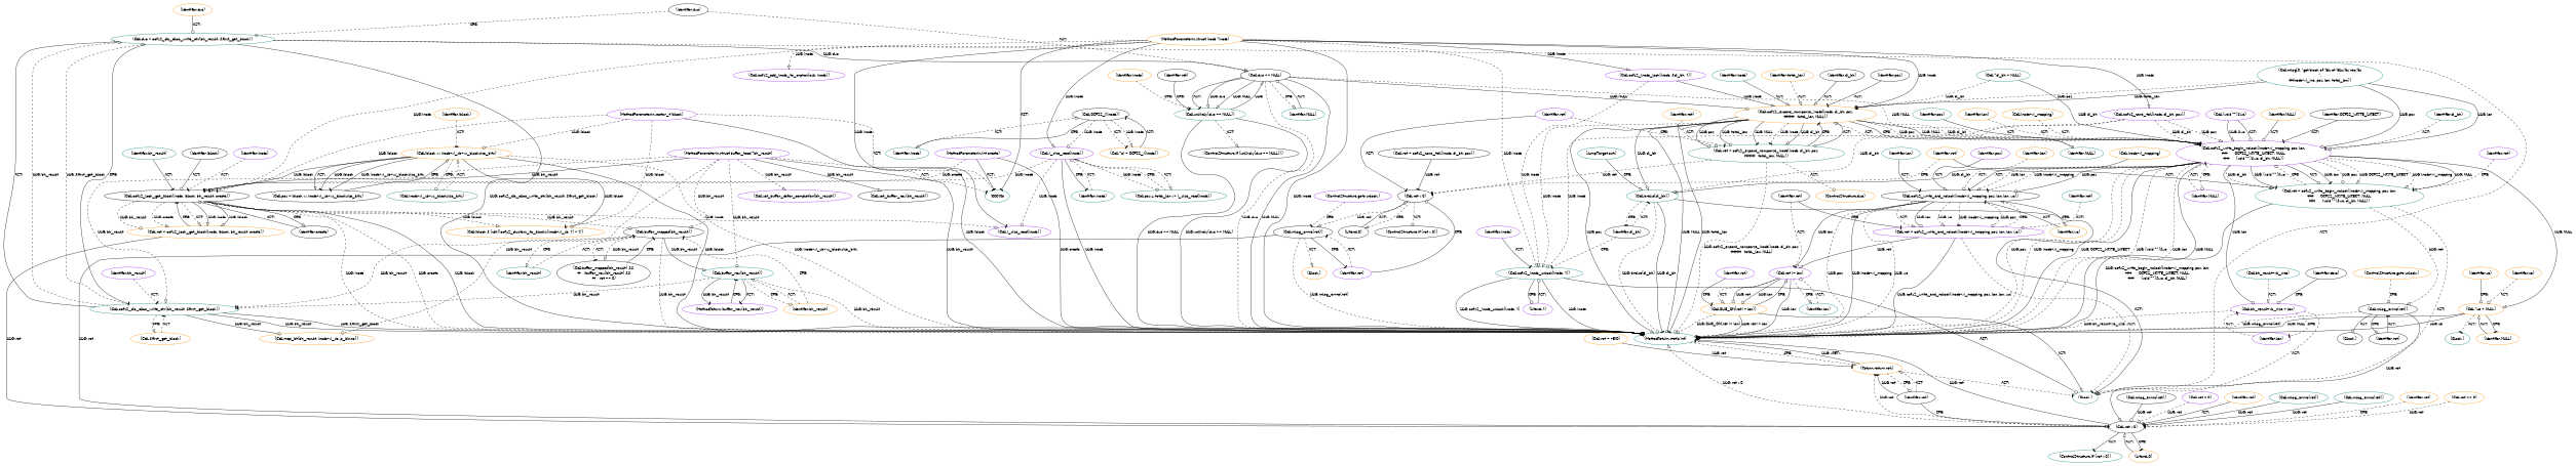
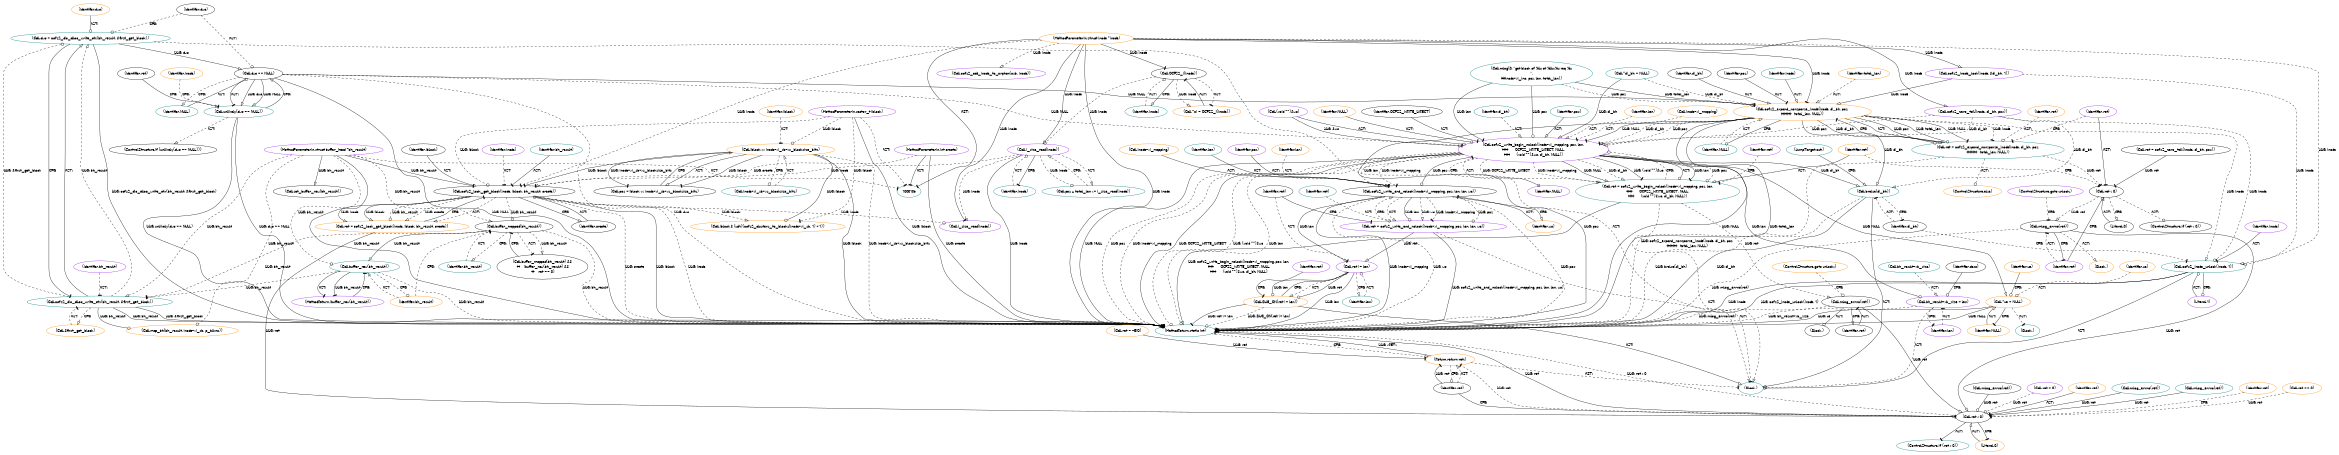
  digraph {
    fontname="Patrick Hand"
    node [color=darkorange fontname="Patrick Hand"]
    edge [arrowhead=onormal fontname="Patrick Hand" style=solid]
    n1 [color=teal label="(Call,dwc = ocfs2_dio_alloc_write_ctx(bh_result, &first_get_block))"]
    n2 [color=teal label="(Call,ocfs2_dio_alloc_write_ctx(bh_result, &first_get_block))"]
    n3 [color=black label="(Call,dwc == NULL)"]
    n4 [color=teal label="(MethodReturn,static int)"]
    n5 [color=teal label="(Block,)"]
    n6 [label="(Call,map_bh(bh_result, inode->i_sb, p_blkno))"]
    n7 [label="(Call,&first_get_block)"]
    n8 [label="(Call,ocfs2_expand_nonsparse_inode(inode, di_bh, pos,\n\t\t\t\t\t\t\t   total_len, NULL))"]
    n9 [color=teal label="(Call,unlikely(dwc == NULL))"]
    n10 [color=purple label="(Call,ocfs2_write_begin_nolock(inode->i_mapping, pos, len,\n\t\t\t\t       OCFS2_WRITE_DIRECT, NULL,\n\t\t\t\t       (void **)&wc, di_bh, NULL))"]
    n11 [color=teal label="(Identifier,NULL)"]
    n12 [label="(Return,return ret;)"]
    n13 [color=black label="(Call,buffer_mapped(bh_result))"]
    n14 [color=teal label="(Call,buffer_new(bh_result))"]
    n15 [color=teal label="(Identifier,bh_result)"]
    n16 [color=black label="(Call,buffer_mapped(bh_result) &&\n \t\t    !buffer_new(bh_result) &&\n \t\t    ret == 0)"]
    n17 [label="(Identifier,bh_result)"]
    n18 [color=purple label="(MethodReturn,!buffer_new(bh_result))"]
    n19 [color=black label="(Call,ocfs2_lock_get_block(inode, iblock, bh_result, create))"]
    n20 [color=purple label="(Call,i_size_read(inode))"]
    n21 [color=black label="(Identifier,create)"]
    n22 [label="(Call,iblock & (u64)(ocfs2_clusters_to_blocks(inode->i_sb, 1) - 1))"]
    n23 [label="(Call,ret = ocfs2_lock_get_block(inode, iblock, bh_result, create))"]
    n24 [color=black label="(Call,ret < 0)"]
    n25 [color=purple label="(Call,i_size_read(inode))"]
    n26 [color=teal label="(Identifier,inode)"]
    n27 [color=teal label="(Call,pos + total_len <= i_size_read(inode))"]
    n28 [color=black label="(Call,OCFS2_I(inode))"]
    n29 [color=teal label="(Identifier,inode)"]
    n30 [label="(Call,*oi = OCFS2_I(inode))"]
    n31 [label="(MethodParameterIn,struct inode *inode)"]
    n32 [color=teal label="(Call,ocfs2_inode_unlock(inode, 1))"]
    n33 [color=purple label="(Call,ocfs2_zero_tail(inode, di_bh, pos))"]
    n34 [color=purple label="(Call,ocfs2_inode_lock(inode, &di_bh, 1))"]
    n35 [color=purple label="(Call,ocfs2_add_inode_to_orphan(osb, inode))"]
    1000106 [color=teal]
    n37 [color=teal label="(Call,ret = ocfs2_expand_nonsparse_inode(inode, di_bh, pos,\n\t\t\t\t\t\t\t   total_len, NULL))"]
    n38 [color=teal label="(Call,brelse(di_bh))"]
    n39 [color=teal label="(Identifier,NULL)"]
    n40 [color=purple label="(Literal,1)"]
    n41 [label="(Call,iblock << inode->i_sb->s_blocksize_bits)"]
    n42 [color=black label="(Call,pos = iblock << inode->i_sb->s_blocksize_bits)"]
    n43 [color=teal label="(Call,inode->i_sb->s_blocksize_bits)"]
    n44 [color=purple label="(MethodParameterIn,sector_t iblock)"]
    n45 [color=purple label="(MethodParameterIn,struct buffer_head *bh_result)"]
-   n46 [color=purple label="(Call,set_buffer_defer_completion(bh_result))"]
    n47 [color=black label="(Call,set_buffer_new(bh_result))"]
    n48 [color=purple label="(MethodParameterIn,int create)"]
    n49 [color=black label="(ControlStructure,if (unlikely(dwc == NULL)))"]
    n50 [color=teal label="(Call,ret = ocfs2_write_begin_nolock(inode->i_mapping, pos, len,\n\t\t\t\t       OCFS2_WRITE_DIRECT, NULL,\n\t\t\t\t       (void **)&wc, di_bh, NULL))"]
    n51 [color=purple label="(Call,bh_result->b_size = len)"]
    n52 [label="(Call,*ue = NULL)"]
    n53 [color=black label="(Call,ocfs2_write_end_nolock(inode->i_mapping, pos, len, len, wc))"]
    n54 [color=purple label="(Identifier,NULL)"]
    n55 [color=black label="(Call,ret < 0)"]
    n56 [label="(ControlStructure,else)"]
    n57 [color=black label="(Identifier,di_bh)"]
    n58 [color=black label="(Call,mlog_errno(ret))"]
    n59 [color=black label="(Literal,0)"]
    n60 [color=black label="(ControlStructure,if (ret < 0))"]
    n61 [label="(Block,)"]
    n62 [color=purple label="(Identifier,ret)"]
    n63 [color=teal label="(ControlStructure,if (ret < 0))"]
    n64 [label="(Literal,0)"]
    n65 [color=black label="(Identifier,ret)"]
    n66 [color=black label="(Call,mlog_errno(ret))"]
    n67 [color=purple label="(Identifier,len)"]
    n68 [label="(Identifier,NULL)"]
    n69 [color=teal label="(Block,)"]
    n70 [color=purple label="(Call,ret = ocfs2_write_end_nolock(inode->i_mapping, pos, len, len, wc))"]
    n71 [color=purple label="(Call,ret != len)"]
    n72 [label="(Identifier,wc)"]
    n73 [color=black label="(Identifier,ret)"]
    n74 [color=black label="(Block,)"]
    n75 [label="(Call,BUG_ON(ret != len))"]
    n76 [color=teal label="(Identifier,len)"]
    n77 [label="(Call,inode->i_mapping)"]
    n78 [color=teal label="(Identifier,inode)"]
    n79 [label="(Identifier,ue)"]
    n80 [color=purple label="(Call,(void **)&wc)"]
    n81 [color=black label="(Call,mlog_errno(ret))"]
    n82 [label="(Identifier,ue)"]
    n83 [color=black label="(Identifier,ret)"]
    n84 [color=purple label="(Identifier,inode)"]
    n85 [label="(Identifier,total_len)"]
    n86 [label="(Identifier,NULL)"]
    n87 [color=purple label="(Call,ret = 0)"]
    n88 [label="(Identifier,dwc)"]
    n89 [color=teal label="(Identifier,len)"]
    n90 [color=black label="(Identifier,OCFS2_WRITE_DIRECT)"]
    n91 [label="(Identifier,ret)"]
    n92 [color=teal label="(Call,mlog(0, \"get block of %lu at %llu:%u req %u\n\",\n\t\t\tinode->i_ino, pos, len, total_len))"]
    n93 [color=purple label="(Identifier,bh_result)"]
    n94 [color=black label="(Call,ret = ocfs2_zero_tail(inode, di_bh, pos))"]
    n95 [color=black label="(Identifier,di_bh)"]
    n96 [label="(Identifier,ret)"]
    n97 [color=teal label="(JumpTarget,out:)"]
    n98 [color=teal label="(Identifier,bh_result)"]
    n99 [color=purple label="(Identifier,ret)"]
    n100 [color=black label="(Identifier,iblock)"]
    n101 [label="(ControlStructure,goto unlock;)"]
    n102 [color=teal label="(Identifier,di_bh)"]
    n103 [color=purple label="(Identifier,inode)"]
    n104 [color=teal label="(Call,*di_bh = NULL)"]
    n105 [color=purple label="(Identifier,ret)"]
    n106 [color=teal label="(Call,mlog_errno(ret))"]
    n107 [label="(Identifier,inode)"]
    n108 [label="(Identifier,iblock)"]
    n109 [color=black label="(Identifier,dwc)"]
    n110 [color=teal label="(Call,mlog_errno(ret))"]
    n111 [color=teal label="(Identifier,pos)"]
    n112 [label="(Identifier,len)"]
    n113 [color=purple label="(Identifier,pos)"]
    n114 [label="(Identifier,len)"]
    n115 [label="(Identifier,ret)"]
    n116 [label="(Call,inode->i_mapping)"]
    n117 [color=purple label="(ControlStructure,goto unlock;)"]
    n118 [label="(Call,ret == 0)"]
    n119 [color=teal label="(Call,bh_result->b_size)"]
    n120 [label="(Call,ret = -EIO)"]
    n121 [color=teal label="(Identifier,ret)"]
    n122 [color=black label="(Identifier,desc)"]
    n123 [label="(Identifier,ret)"]
    n124 [color=black label="(Identifier,pos)"]
    n125 [color=purple label="(Identifier,ret)"]
    n126 [color=black label="(Identifier,ret)"]
    n1 -> n2 [arrowhead=tee label="CFG: "]
    n1 -> n3 [label="DDG: dwc"]
    n1 -> n4 [arrowhead=odot label="DDG: ocfs2_dio_alloc_write_ctx(bh_result, &first_get_block)"]
    n1 -> n5 [label="AST: " style=dashed]
    n2 -> n1 [label="AST: "]
    n2 -> n1 [label="DDG: bh_result" style=dashed]
    n2 -> n1 [arrowhead=odot label="DDG: &first_get_block" style=dashed]
    n2 -> n4 [arrowhead=odot label="DDG: bh_result"]
    n2 -> n4 [arrowhead=tee label="DDG: &first_get_block"]
    n2 -> n6 [arrowhead=odot label="DDG: bh_result"]
    n2 -> n7 [label="CFG: " style=dashed]
    n3 -> n4 [label="DDG: dwc" style=dashed]
    n3 -> n4 [label="DDG: NULL"]
    n3 -> n8 [arrowhead=odot label="DDG: NULL"]
    n3 -> n9 [arrowhead=tee label="AST: "]
    n3 -> n9 [label="DDG: dwc"]
    n3 -> n9 [label="DDG: NULL"]
    n3 -> n10 [arrowhead=tee label="DDG: NULL" style=dashed]
    n3 -> n11 [label="CFG: " style=dashed]
    n4 -> n12 [label="CFG: " style=dashed]
    n7 -> n2 [arrowhead=tee label="AST: " style=dashed]
    n8 -> n4 [label="DDG: pos"]
    n8 -> n4 [arrowhead=odot label="DDG: NULL"]
    n8 -> n4 [arrowhead=tee label="DDG: total_len"]
    n8 -> n10 [label="DDG: pos" style=dashed]
    n8 -> n10 [arrowhead=tee label="DDG: NULL"]
    n8 -> n10 [arrowhead=tee label="DDG: di_bh" style=dashed]
    n8 -> n32 [label="DDG: inode" style=dashed]
    n8 -> n37 [arrowhead=odot label="AST: "]
    n8 -> n37 [arrowhead=odot label="DDG: pos"]
    n8 -> n37 [arrowhead=odot label="DDG: total_len"]
    n8 -> n37 [arrowhead=tee label="DDG: NULL"]
    n8 -> n37 [arrowhead=tee label="DDG: inode" style=dashed]
    n8 -> n37 [label="DDG: di_bh"]
    n8 -> n38 [label="DDG: di_bh"]
    n8 -> n39 [arrowhead=odot label="CFG: "]
-   n9 -> n3 [label="DDG: "]
+   n9 -> n3 [label="CFG: "]
    n9 -> n4 [arrowhead=odot label="DDG: unlikely(dwc == NULL)"]
    n9 -> n4 [label="DDG: dwc == NULL"]
    n9 -> n49 [label="AST: " style=dashed]
    n10 -> n4 [arrowhead=tee label="DDG: NULL"]
    n10 -> n4 [label="DDG: pos" style=dashed]
    n10 -> n4 [arrowhead=odot label="DDG: inode->i_mapping" style=dashed]
    n10 -> n4 [arrowhead=odot label="DDG: OCFS2_WRITE_DIRECT"]
    n10 -> n4 [arrowhead=odot label="DDG: (void **)&wc" style=dashed]
    n10 -> n4 [arrowhead=odot label="DDG: len" style=dashed]
    n10 -> n38 [label="DDG: di_bh"]
    n10 -> n50 [arrowhead=odot label="AST: "]
    n10 -> n50 [arrowhead=tee label="DDG: len"]
    n10 -> n50 [arrowhead=odot label="DDG: pos" style=dashed]
    n10 -> n50 [label="DDG: OCFS2_WRITE_DIRECT" style=dashed]
    n10 -> n50 [label="DDG: inode->i_mapping" style=dashed]
    n10 -> n50 [label="DDG: NULL"]
    n10 -> n50 [label="DDG: di_bh" style=dashed]
    n10 -> n50 [arrowhead=tee label="DDG: (void **)&wc"]
    n10 -> n51 [arrowhead=odot label="DDG: len"]
    n10 -> n52 [label="DDG: NULL"]
    n10 -> n53 [arrowhead=tee label="DDG: inode->i_mapping" style=dashed]
    n10 -> n53 [arrowhead=odot label="DDG: pos"]
    n10 -> n53 [label="DDG: len" style=dashed]
    n10 -> n54 [arrowhead=odot label="CFG: " style=dashed]
    n11 -> n3 [arrowhead=odot label="AST: "]
    n12 -> n4 [arrowhead=tee label="DDG: <RET>"]
    n12 -> n5 [arrowhead=tee label="AST: " style=dashed]
    n12 -> n65 [arrowhead=odot label="CFG: " style=dashed]
    n13 -> n2 [arrowhead=tee label="DDG: bh_result" style=dashed]
    n13 -> n4 [arrowhead=tee label="DDG: bh_result" style=dashed]
    n13 -> n14 [label="DDG: bh_result"]
    n13 -> n15 [label="CFG: " style=dashed]
    n13 -> n16 [arrowhead=tee label="AST: " style=dashed]
    n13 -> n16 [label="DDG: bh_result" style=dashed]
    n14 -> n2 [arrowhead=tee label="DDG: bh_result" style=dashed]
    n14 -> n4 [arrowhead=odot label="DDG: bh_result" style=dashed]
    n14 -> n17 [arrowhead=odot label="CFG: " style=dashed]
    n14 -> n18 [arrowhead=tee label="AST: "]
    n14 -> n18 [arrowhead=tee label="DDG: bh_result"]
    n15 -> n13 [arrowhead=tee label="AST: " style=dashed]
    n16 -> n13 [arrowhead=tee label="CFG: "]
    n17 -> n13 [arrowhead=tee label="CFG: " style=dashed]
    n17 -> n14 [label="AST: " style=dashed]
    n18 -> n14 [arrowhead=tee label="CFG: "]
    n19 -> n4 [label="DDG: inode" style=dashed]
    n19 -> n4 [arrowhead=odot label="DDG: create" style=dashed]
    n19 -> n4 [label="DDG: iblock"]
    n19 -> n13 [arrowhead=odot label="DDG: bh_result" style=dashed]
    n19 -> n20 [arrowhead=odot label="DDG: inode" style=dashed]
    n19 -> n21 [label="CFG: "]
    n19 -> n22 [label="DDG: iblock" style=dashed]
    n19 -> n23 [label="AST: " style=dashed]
    n19 -> n23 [label="DDG: inode"]
    n19 -> n23 [label="DDG: iblock"]
    n19 -> n23 [arrowhead=odot label="DDG: bh_result" style=dashed]
    n19 -> n23 [label="DDG: create" style=dashed]
    n21 -> n19 [arrowhead=odot label="AST: "]
    n23 -> n19 [arrowhead=tee label="CFG: "]
    n23 -> n24 [arrowhead=tee label="DDG: ret"]
    n24 -> n4 [label="DDG: ret"]
    n24 -> n4 [label="DDG: ret < 0" style=dashed]
    n24 -> n12 [arrowhead=tee label="DDG: ret" style=dashed]
    n24 -> n63 [arrowhead=tee label="AST: "]
    n24 -> n64 [arrowhead=tee label="CFG: "]
    n25 -> n4 [arrowhead=odot label="DDG: inode"]
    n25 -> n19 [label="DDG: inode" style=dashed]
    n25 -> n20 [arrowhead=odot label="DDG: inode" style=dashed]
    n25 -> n26 [arrowhead=tee label="CFG: "]
    n25 -> n27 [label="AST: " style=dashed]
    n25 -> n27 [arrowhead=odot label="DDG: inode" style=dashed]
    n26 -> n25 [arrowhead=odot label="AST: " style=dashed]
    n27 -> n25 [label="CFG: " style=dashed]
    n28 -> n25 [arrowhead=odot label="DDG: inode" style=dashed]
    n28 -> n29 [label="CFG: "]
    n28 -> n30 [arrowhead=tee label="AST: " style=dashed]
    n28 -> n30 [label="DDG: inode" style=dashed]
    n29 -> n28 [arrowhead=odot label="AST: " style=dashed]
    n30 -> n28 [arrowhead=tee label="AST: "]
    n31 -> n4 [arrowhead=odot label="DDG: inode"]
    n31 -> n8 [arrowhead=tee label="DDG: inode"]
    n31 -> n19 [arrowhead=tee label="DDG: inode" style=dashed]
    n31 -> n20 [arrowhead=tee label="DDG: inode"]
    n31 -> n25 [label="DDG: inode"]
+   n31 -> n28 [arrowhead=tee label="DDG: inode"]
    n31 -> n32 [label="DDG: inode" style=dashed]
    n31 -> n33 [label="DDG: inode"]
    n31 -> n34 [label="DDG: inode"]
    n31 -> n35 [label="DDG: inode" style=dashed]
    n31 -> 1000106 [arrowhead=tee label="AST: "]
    n32 -> n4 [arrowhead=odot label="DDG: ocfs2_inode_unlock(inode, 1)"]
    n32 -> n4 [arrowhead=odot label="DDG: inode"]
    n32 -> n5 [arrowhead=odot label="AST: "]
    n32 -> n40 [arrowhead=odot label="CFG: "]
    n33 -> n10 [label="DDG: pos" style=dashed]
    n33 -> n10 [label="DDG: di_bh" style=dashed]
    n33 -> n32 [arrowhead=odot label="DDG: inode" style=dashed]
    n33 -> n38 [label="DDG: di_bh" style=dashed]
    n34 -> n8 [label="DDG: inode"]
    n34 -> n32 [label="DDG: inode" style=dashed]
    n37 -> n4 [arrowhead=odot label="DDG: ocfs2_expand_nonsparse_inode(inode, di_bh, pos,\n\t\t\t\t\t\t\t   total_len, NULL)" style=dashed]
    n37 -> n8 [arrowhead=tee label="CFG: "]
    n37 -> n55 [arrowhead=tee label="DDG: ret" style=dashed]
    n37 -> n56 [arrowhead=odot label="AST: " style=dashed]
    n38 -> n4 [arrowhead=tee label="DDG: di_bh"]
    n38 -> n4 [arrowhead=odot label="DDG: brelse(di_bh)" style=dashed]
    n38 -> n5 [label="AST: "]
    n38 -> n57 [arrowhead=tee label="CFG: " style=dashed]
    n39 -> n8 [label="AST: " style=dashed]
    n40 -> n32 [arrowhead=odot label="AST: "]
    n41 -> n4 [arrowhead=tee label="DDG: iblock"]
    n41 -> n4 [arrowhead=tee label="DDG: inode->i_sb->s_blocksize_bits" style=dashed]
    n41 -> n19 [arrowhead=tee label="DDG: iblock"]
    n41 -> n22 [arrowhead=odot label="DDG: iblock"]
    n41 -> n42 [label="AST: "]
    n41 -> n42 [arrowhead=tee label="DDG: iblock"]
    n41 -> n42 [arrowhead=tee label="DDG: inode->i_sb->s_blocksize_bits"]
    n41 -> n43 [arrowhead=odot label="CFG: " style=dashed]
    n42 -> n41 [label="CFG: "]
    n43 -> n41 [label="AST: " style=dashed]
    n44 -> n4 [label="DDG: iblock"]
    n44 -> n19 [arrowhead=odot label="DDG: iblock" style=dashed]
    n44 -> n22 [arrowhead=tee label="DDG: iblock" style=dashed]
    n44 -> 1000106 [arrowhead=tee label="AST: " style=dashed]
    n44 -> n41 [arrowhead=odot label="DDG: iblock" style=dashed]
    n45 -> n2 [label="DDG: bh_result" style=dashed]
    n45 -> n4 [arrowhead=tee label="DDG: bh_result"]
    n45 -> n6 [arrowhead=odot label="DDG: bh_result" style=dashed]
    n45 -> n13 [label="DDG: bh_result" style=dashed]
    n45 -> n14 [arrowhead=odot label="DDG: bh_result" style=dashed]
    n45 -> n19 [arrowhead=tee label="DDG: bh_result"]
    n45 -> 1000106 [arrowhead=tee label="AST: " style=dashed]
-   n45 -> n46 [label="DDG: bh_result" style=dashed]
    n45 -> n47 [label="DDG: bh_result"]
    n48 -> n4 [arrowhead=odot label="DDG: create"]
    n48 -> n19 [arrowhead=tee label="DDG: create" style=dashed]
    n48 -> 1000106 [arrowhead=tee label="AST: "]
    n50 -> n4 [label="DDG: ocfs2_write_begin_nolock(inode->i_mapping, pos, len,\n\t\t\t\t       OCFS2_WRITE_DIRECT, NULL,\n\t\t\t\t       (void **)&wc, di_bh, NULL)"]
    n50 -> n5 [label="AST: " style=dashed]
    n50 -> n10 [arrowhead=odot label="CFG: " style=dashed]
    n50 -> n66 [label="DDG: ret" style=dashed]
    n51 -> n4 [arrowhead=tee label="DDG: bh_result->b_size" style=dashed]
    n51 -> n5 [label="AST: " style=dashed]
    n51 -> n67 [arrowhead=tee label="CFG: " style=dashed]
    n52 -> n4 [arrowhead=odot label="DDG: NULL"]
    n52 -> n4 [arrowhead=tee label="DDG: ue"]
    n52 -> n68 [arrowhead=tee label="CFG: "]
    n52 -> n69 [arrowhead=tee label="AST: " style=dashed]
    n53 -> n4 [arrowhead=odot label="DDG: pos" style=dashed]
    n53 -> n4 [arrowhead=odot label="DDG: inode->i_mapping"]
    n53 -> n4 [label="DDG: wc" style=dashed]
    n53 -> n70 [label="AST: " style=dashed]
    n53 -> n70 [arrowhead=odot label="DDG: len"]
    n53 -> n70 [label="DDG: wc" style=dashed]
    n53 -> n70 [arrowhead=tee label="DDG: inode->i_mapping" style=dashed]
    n53 -> n70 [arrowhead=odot label="DDG: pos" style=dashed]
    n53 -> n71 [label="DDG: len"]
    n53 -> n72 [label="CFG: "]
    n54 -> n10 [arrowhead=tee label="AST: " style=dashed]
    n55 -> n58 [label="DDG: ret" style=dashed]
    n55 -> n59 [label="CFG: " style=dashed]
    n55 -> n60 [arrowhead=odot label="AST: " style=dashed]
    n57 -> n32 [arrowhead=tee label="CFG: " style=dashed]
    n57 -> n38 [arrowhead=tee label="AST: " style=dashed]
    n58 -> n4 [arrowhead=tee label="DDG: mlog_errno(ret)" style=dashed]
    n58 -> n24 [label="DDG: ret"]
    n58 -> n61 [label="AST: " style=dashed]
    n58 -> n62 [arrowhead=tee label="CFG: "]
    n59 -> n55 [label="AST: "]
    n62 -> n55 [arrowhead=odot label="CFG: "]
    n62 -> n58 [arrowhead=tee label="AST: " style=dashed]
    n64 -> n24 [label="AST: "]
    n65 -> n12 [label="AST: " style=dashed]
    n65 -> n12 [arrowhead=tee label="DDG: ret"]
    n65 -> n24 [label="CFG: "]
    n66 -> n4 [arrowhead=odot label="DDG: mlog_errno(ret)" style=dashed]
    n66 -> n24 [label="DDG: ret"]
    n66 -> n73 [label="CFG: "]
    n66 -> n74 [arrowhead=odot label="AST: "]
    n67 -> n51 [arrowhead=tee label="AST: " style=dashed]
    n68 -> n52 [label="AST: "]
    n70 -> n4 [label="DDG: ocfs2_write_end_nolock(inode->i_mapping, pos, len, len, wc)"]
    n70 -> n5 [arrowhead=tee label="AST: " style=dashed]
    n70 -> n53 [label="CFG: " style=dashed]
    n70 -> n71 [label="DDG: ret"]
    n71 -> n4 [arrowhead=tee label="DDG: len"]
    n71 -> n75 [label="AST: " style=dashed]
    n71 -> n75 [arrowhead=odot label="DDG: ret"]
    n71 -> n75 [arrowhead=odot label="DDG: len"]
    n71 -> n76 [label="CFG: " style=dashed]
    n72 -> n53 [arrowhead=tee label="AST: "]
    n73 -> n66 [arrowhead=tee label="AST: "]
    n75 -> n4 [arrowhead=odot label="DDG: BUG_ON(ret != len)" style=dashed]
    n75 -> n4 [arrowhead=tee label="DDG: ret != len"]
    n75 -> n5 [label="AST: "]
    n75 -> n71 [label="CFG: "]
    n76 -> n71 [arrowhead=odot label="AST: " style=dashed]
    n77 -> n53 [arrowhead=tee label="AST: "]
    n78 -> n8 [label="AST: "]
    n79 -> n52 [arrowhead=odot label="CFG: "]
    n80 -> n10 [arrowhead=odot label="AST: "]
    n80 -> n10 [label="DDG: &wc"]
    n81 -> n24 [arrowhead=odot label="DDG: ret"]
    n82 -> n52 [arrowhead=odot label="AST: " style=dashed]
    n83 -> n9 [arrowhead=tee label="CFG: "]
    n84 -> n32 [arrowhead=tee label="AST: "]
    n85 -> n8 [label="AST: " style=dashed]
    n86 -> n10 [arrowhead=odot label="AST: "]
    n87 -> n24 [arrowhead=odot label="DDG: ret" style=dashed]
    n88 -> n1 [arrowhead=odot label="AST: "]
    n89 -> n53 [arrowhead=tee label="AST: "]
    n90 -> n10 [arrowhead=tee label="AST: "]
    n91 -> n37 [arrowhead=odot label="AST: " style=dashed]
    n92 -> n8 [arrowhead=odot label="DDG: pos" style=dashed]
    n92 -> n8 [arrowhead=odot label="DDG: total_len"]
    n92 -> n10 [arrowhead=odot label="DDG: pos"]
    n92 -> n10 [arrowhead=tee label="DDG: len"]
    n93 -> n2 [arrowhead=tee label="AST: " style=dashed]
    n94 -> n55 [arrowhead=tee label="DDG: ret"]
    n95 -> n8 [label="AST: "]
    n96 -> n24 [arrowhead=odot label="AST: "]
    n97 -> n38 [label="CFG: "]
    n98 -> n19 [arrowhead=tee label="AST: "]
    n99 -> n75 [arrowhead=tee label="CFG: "]
    n100 -> n19 [arrowhead=odot label="AST: "]
    n101 -> n66 [arrowhead=odot label="CFG: " style=dashed]
    n102 -> n10 [label="AST: " style=dashed]
    n103 -> n19 [arrowhead=tee label="AST: " style=dashed]
    n104 -> n8 [arrowhead=tee label="DDG: di_bh" style=dashed]
    n104 -> n10 [label="DDG: di_bh"]
    n105 -> n50 [arrowhead=tee label="CFG: " style=dashed]
    n106 -> n24 [arrowhead=tee label="DDG: ret"]
    n107 -> n9 [label="CFG: " style=dashed]
    n108 -> n41 [arrowhead=tee label="AST: " style=dashed]
    n109 -> n1 [arrowhead=odot label="CFG: " style=dashed]
    n109 -> n3 [arrowhead=odot label="AST: " style=dashed]
    n110 -> n24 [label="DDG: ret"]
    n111 -> n10 [label="AST: "]
    n112 -> n10 [label="AST: " style=dashed]
    n113 -> n53 [label="AST: "]
    n114 -> n53 [arrowhead=odot label="AST: " style=dashed]
    n115 -> n24 [arrowhead=tee label="CFG: " style=dashed]
    n116 -> n10 [arrowhead=tee label="AST: " style=dashed]
    n117 -> n58 [arrowhead=tee label="CFG: " style=dashed]
    n118 -> n24 [arrowhead=tee label="DDG: ret" style=dashed]
    n119 -> n51 [label="AST: " style=dashed]
    n120 -> n12 [arrowhead=tee label="DDG: ret"]
    n121 -> n70 [arrowhead=odot label="AST: " style=dashed]
    n122 -> n51 [arrowhead=odot label="CFG: "]
    n123 -> n50 [label="AST: "]
    n123 -> n55 [arrowhead=tee label="CFG: " style=dashed]
    n124 -> n8 [arrowhead=tee label="AST: "]
    n125 -> n37 [arrowhead=tee label="CFG: " style=dashed]
    n125 -> n55 [arrowhead=tee label="AST: "]
    n126 -> n70 [arrowhead=tee label="CFG: "]
    n126 -> n71 [arrowhead=tee label="AST: " style=dashed]
  }
